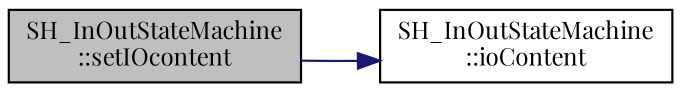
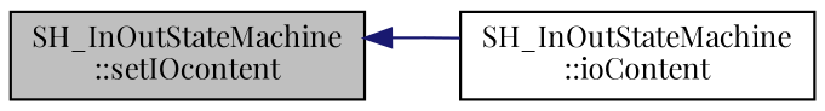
  digraph {
    rankdir=LR
    fontname="Playfair Display"
    node [color=black fontname="Playfair Display" fontsize=11 shape=record]
    n1 [fillcolor=grey75 fontcolor=black height=0.2 label="SH_InOutStateMachine\l::setIOcontent" style=filled width=0.4]
    n2 [height=0.2 label="SH_InOutStateMachine\l::ioContent" width=0.4]
-   n1 -> n2 [color=midnightblue fontname="Playfair Display" fontsize=11 labelfontname=Verdana labelfontsize=11 style=solid]
+   n2 -> n1 [color=midnightblue fontname="Playfair Display" fontsize=11 labelfontname=Verdana labelfontsize=11 style=solid]
  }
